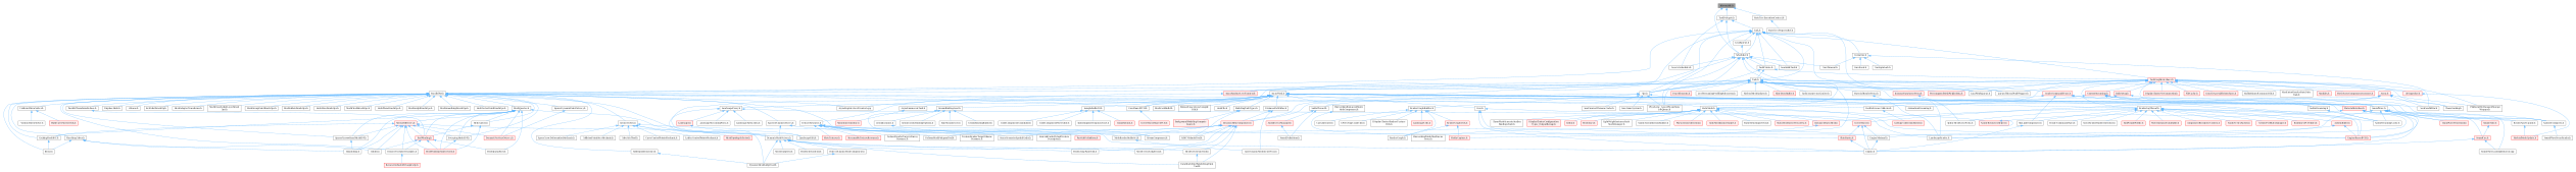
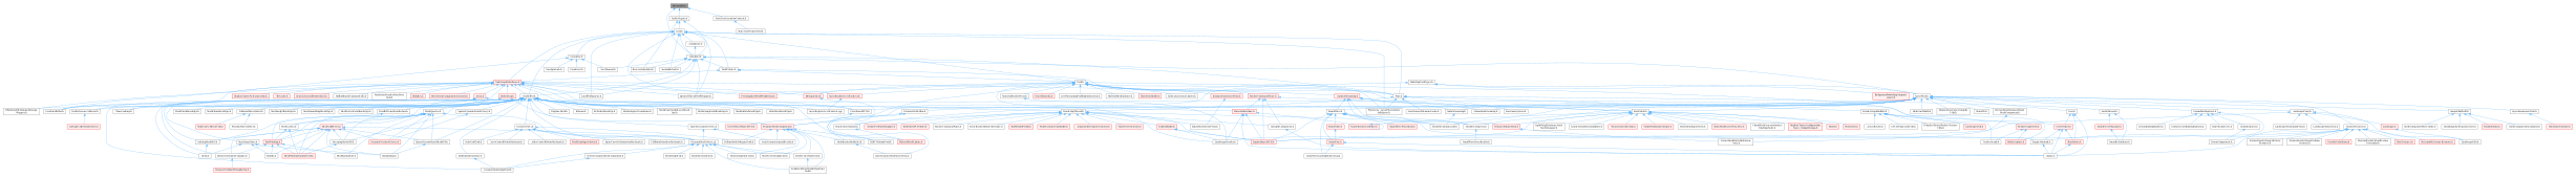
  digraph {
    fontname="Playfair Display"
    node [color=grey40 fillcolor=white fontname="Playfair Display" fontsize=10 shape=box style=filled]
    edge [color=steelblue1 dir=back fontname="Playfair Display" fontsize=10 labelfontname=Helvetica labelfontsize=10 style=solid]
    n1 [color=gray40 fillcolor=grey60 fontcolor=black height=0.2 label="IsInvocable.h" width=0.4]
    n2 [height=0.2 label="Scheduler.h" width=0.4]
    n3 [height=0.2 label="StateTreeExecutionContext.h" width=0.4]
    n4 [height=0.2 label="TaskDelegate.h" width=0.4]
    n5 [height=0.2 label="AsyncWork.h" width=0.4]
    n6 [height=0.2 label="AwaitableTask.h" width=0.4]
    n7 [height=0.2 label="LocalWorkQueue.h" width=0.4]
    n8 [height=0.2 label="ParallelFor.h" width=0.4]
    n9 [height=0.2 label="Pipe.h" width=0.4]
    n10 [height=0.2 label="QueuedThreadPoolWrapper.h" width=0.4]
    n11 [height=0.2 label="ReserveScheduler.h" width=0.4]
    n12 [height=0.2 label="TaskPrivate.h" width=0.4]
    n13 [height=0.2 label="CoroTimeout.h" width=0.4]
    n14 [height=0.2 label="StateTreePropertyRef.h" width=0.4]
    n15 [height=0.2 label="Task.h" width=0.4]
    n16 [height=0.2 label="AnimationStreaming.h" width=0.4]
    n17 [height=0.2 label="AsyncEnumerateTask.h" width=0.4]
    n18 [height=0.2 label="AudioDecompress.h" width=0.4]
    n19 [height=0.2 label="AudioStreaming.h" width=0.4]
    n20 [height=0.2 label="AudioStreamingCache.h" width=0.4]
    n21 [height=0.2 label="Core.h" width=0.4]
    n22 [height=0.2 label="CoreSharedPCH.h" width=0.4]
    n23 [height=0.2 label="DistanceFieldAtlas.h" width=0.4]
    n24 [height=0.2 label="GroomBindingAsset.h" width=0.4]
    n25 [height=0.2 label="HierarchicalInstancedStatic\lMeshComponent.h" width=0.4]
    n26 [height=0.2 label="LandscapeProxy.h" width=0.4]
    n27 [height=0.2 label="MeshCardBuild.h" width=0.4]
    n28 [height=0.2 label="ModelingTaskTypes.h" width=0.4]
    n29 [height=0.2 label="RenderAssetUpdate.h" width=0.4]
    n30 [height=0.2 label="SampleBufferIO.h" width=0.4]
    n31 [height=0.2 label="SkinnedAssetAsyncCompile\lUtils.h" width=0.4]
    n32 [height=0.2 label="SoundWave.h" width=0.4]
    n33 [height=0.2 label="StaticMesh.h" width=0.4]
    n34 [height=0.2 label="StatsFile.h" width=0.4]
    n35 [height=0.2 label="TextureResource.h" width=0.4]
    n36 [height=0.2 label="Coroutine.h" width=0.4]
    n37 [height=0.2 label="CoroEvent.h" width=0.4]
    n38 [height=0.2 label="CoroParallelFor.h" width=0.4]
    n39 [height=0.2 label="CoroSpinLock.h" width=0.4]
    n40 [height=0.2 label="MeshRenderBufferSet.h" width=0.4]
    n41 [height=0.2 label="AsyncRegisterLevelContext.cpp" width=0.4]
    n42 [height=0.2 label="Blend.h" width=0.4]
    n43 [height=0.2 label="CachingMeshSDF.h" width=0.4]
    n44 [height=0.2 label="DisplaceMesh.h" width=0.4]
    n45 [height=0.2 label="DynamicMeshOctree3.h" width=0.4]
    n46 [height=0.2 label="FastReferenceCollector.h" width=0.4]
    n47 [height=0.2 label="GeometrySet3.h" width=0.4]
    n48 [height=0.2 label="KMeans.h" width=0.4]
    n49 [height=0.2 label="KelvinletBrushOp.h" width=0.4]
    n50 [height=0.2 label="MarchingCubes.h" width=0.4]
    n51 [height=0.2 label="MeshAdapterTransforms.h" width=0.4]
    n52 [height=0.2 label="MeshCaches.h" width=0.4]
    n53 [height=0.2 label="RemoveOccludedTriangles.h" width=0.4]
    n54 [height=0.2 label="MeshEraseSculptLayerBrush\lOps.h" width=0.4]
    n55 [height=0.2 label="MeshGroupPaintBrushOps.h" width=0.4]
    n56 [height=0.2 label="MeshInflateBrushOps.h" width=0.4]
    n57 [height=0.2 label="MeshMoveBrushOps.h" width=0.4]
    n58 [height=0.2 label="MeshPinchBrushOps.h" width=0.4]
    n59 [height=0.2 label="MeshPlaneBrushOps.h" width=0.4]
    n60 [height=0.2 label="MeshQueries.h" width=0.4]
    n61 [height=0.2 label="SparseNarrowBandMeshSDF.h" width=0.4]
    n62 [height=0.2 label="SweepingMeshSDF.h" width=0.4]
    n63 [height=0.2 label="MeshSculptBrushOps.h" width=0.4]
    n64 [height=0.2 label="MeshSmoothingBrushOps.h" width=0.4]
    n65 [height=0.2 label="MeshVertexPaintBrushOps.h" width=0.4]
    n66 [height=0.2 label="ParallelTransformReduce.h" width=0.4]
    n67 [height=0.2 label="SparseDynamicOctree3.h" width=0.4]
    n68 [height=0.2 label="SparseDynamicPointOctree3.h" width=0.4]
    n69 [height=0.2 label="SubRegionRemesher.h" width=0.4]
    n70 [height=0.2 label="UniformMirrorSolver.h" width=0.4]
    n71 [height=0.2 label="AssetSourceFilenameCache.h" width=0.4]
    n72 [height=0.2 label="AudioThread.h" width=0.4]
    n73 [height=0.2 label="PhysScene_AsyncPhysicsState\lJobQueue.h" width=0.4]
    n74 [height=0.2 label="RenderGraphBuilder.h" width=0.4]
    n75 [height=0.2 label="RenderingThread.h" width=0.4]
    n76 [height=0.2 label="SaveGameSystem.h" width=0.4]
    n77 [height=0.2 label="Task.h" width=0.4]
    n78 [color=red fillcolor="#FFF0F0" height=0.2 label="TaskGraphInterfaces.h" width=0.4]
    n79 [color=red fillcolor="#FFF0F0" height=0.2 label="MonotonicTimeline.h" width=0.4]
    n80 [height=0.2 label="SoundWaveProxyReader.h" width=0.4]
    n81 [color=red fillcolor="#FFF0F0" height=0.2 label="CoreUObject.h" width=0.4]
    n82 [height=0.2 label="Engine.h" width=0.4]
    n83 [color=red fillcolor="#FFF0F0" height=0.2 label="SlateBasics.h" width=0.4]
    n84 [color=red fillcolor="#FFF0F0" height=0.2 label="CoreUObjectSharedPCH.h" width=0.4]
    n85 [height=0.2 label="BaseDynamicMeshSceneProxy.h" width=0.4]
    n86 [color=red fillcolor="#FFF0F0" height=0.2 label="DynamicMeshComponent.h" width=0.4]
    n87 [height=0.2 label="GroomBindingBuilder.h" width=0.4]
    n88 [height=0.2 label="GroomComponent.h" width=0.4]
    n89 [height=0.2 label="GroomCreateBindingOptions.h" width=0.4]
    n90 [height=0.2 label="GroomInstance.h" width=0.4]
    n91 [height=0.2 label="HairStrandsCore.h" width=0.4]
    n92 [height=0.2 label="HierarchicalStaticMeshScene\lProxy.h" width=0.4]
    n93 [color=red fillcolor="#FFF0F0" height=0.2 label="Landscape.h" width=0.4]
    n94 [height=0.2 label="LandscapeEdit.h" width=0.4]
    n95 [height=0.2 label="LandscapeRender.h" width=0.4]
    n96 [height=0.2 label="LandscapeStreamingProxy.h" width=0.4]
    n97 [height=0.2 label="LandscapeSubsystem.h" width=0.4]
    n98 [height=0.2 label="EditUVIslandsTool.h" width=0.4]
    n99 [color=red fillcolor="#FFF0F0" height=0.2 label="BackgroundModelingCompute\lSource.h" width=0.4]
    n100 [color=red fillcolor="#FFF0F0" height=0.2 label="SkeletalMeshUpdate.h" width=0.4]
    n101 [height=0.2 label="AudioImpulseResponseAsset.h" width=0.4]
    n102 [color=red fillcolor="#FFF0F0" height=0.2 label="SoundSubmix.h" width=0.4]
    n103 [height=0.2 label="SynthComponentGranulator.h" width=0.4]
    n104 [height=0.2 label="SynthComponentWaveTable.h" width=0.4]
    n105 [height=0.2 label="EngineMinimal.h" width=0.4]
    n106 [color=red fillcolor="#FFF0F0" height=0.2 label="EngineSharedPCH.h" width=0.4]
    n107 [color=red fillcolor="#FFF0F0" height=0.2 label="SoundCue.h" width=0.4]
    n108 [height=0.2 label="SoundWaveLoadingBehavior.cpp" width=0.4]
    n109 [color=red fillcolor="#FFF0F0" height=0.2 label="SoundNode.h" width=0.4]
    n110 [color=red fillcolor="#FFF0F0" height=0.2 label="SoundWaveProcedural.h" width=0.4]
    n111 [height=0.2 label="ChaosFleshGenerateSurface\lBindingsNode.h" width=0.4]
    n112 [color=red fillcolor="#FFF0F0" height=0.2 label="DisplayClusterConfiguration\lTypes_OutputRemap.h" width=0.4]
    n113 [color=red fillcolor="#FFF0F0" height=0.2 label="Editor.h" width=0.4]
    n114 [color=red fillcolor="#FFF0F0" height=0.2 label="FleshAsset.h" width=0.4]
    n115 [color=red fillcolor="#FFF0F0" height=0.2 label="InstancedStaticMesh.h" width=0.4]
    n116 [height=0.2 label="LightWeightInstanceStatic\lMeshManager.h" width=0.4]
    n117 [height=0.2 label="NaniteAssemblyDataBuilder.h" width=0.4]
    n118 [color=red fillcolor="#FFF0F0" height=0.2 label="NaniteResourcesHelper.h" width=0.4]
    n119 [color=red fillcolor="#FFF0F0" height=0.2 label="PhysicsDataCollection.h" width=0.4]
    n120 [color=red fillcolor="#FFF0F0" height=0.2 label="StaticMeshBackedTarget.h" width=0.4]
    n121 [height=0.2 label="StaticMeshImportUtils.h" width=0.4]
    n122 [color=red fillcolor="#FFF0F0" height=0.2 label="StaticMeshSceneProxyDesc.h" width=0.4]
    n123 [height=0.2 label="MaterialCacheVirtualTexture\lDescriptor.h" width=0.4]
    n124 [color=red fillcolor="#FFF0F0" height=0.2 label="ParticleDefinitions.h" width=0.4]
    n125 [color=red fillcolor="#FFF0F0" height=0.2 label="SlateTextures.h" width=0.4]
    n126 [color=red fillcolor="#FFF0F0" height=0.2 label="StreamableTextureResource.h" width=0.4]
    n127 [height=0.2 label="TextureRenderTarget2DArray\lResource.h" width=0.4]
    n128 [height=0.2 label="TextureRenderTargetVolume\lResource.h" width=0.4]
    n129 [height=0.2 label="DataflowEditorWeightMapPaint\lTool.h" width=0.4]
    n130 [height=0.2 label="DeformMeshPolygonsTool.h" width=0.4]
    n131 [height=0.2 label="MeshGroupPaintTool.h" width=0.4]
    n132 [height=0.2 label="MeshVertexPaintTool.h" width=0.4]
    n133 [height=0.2 label="MeshVertexSculptTool.h" width=0.4]
    n134 [height=0.2 label="SceneGeometrySpatialCache.h" width=0.4]
    n135 [height=0.2 label="DynamicMeshSculptTool.h" width=0.4]
    n136 [height=0.2 label="MeshSculptUtil.h" width=0.4]
    n137 [height=0.2 label="MeshSelectionTool.h" width=0.4]
    n138 [height=0.2 label="OctreeDynamicMeshComponent.h" width=0.4]
    n139 [color=red fillcolor="#FFF0F0" height=0.2 label="GarbageCollectionHistory.h" width=0.4]
    n140 [height=0.2 label="CollisionPrimitivesMechanic.h" width=0.4]
    n141 [height=0.2 label="CubeGridTool.h" width=0.4]
    n142 [height=0.2 label="CurveControlPointsMechanic.h" width=0.4]
    n143 [height=0.2 label="LatticeControlPointsMechanic.h" width=0.4]
    n144 [color=red fillcolor="#FFF0F0" height=0.2 label="MeshTopologySelector.h" width=0.4]
    n145 [height=0.2 label="SpaceCurveDeformationMechanic.h" width=0.4]
    n146 [height=0.2 label="Morphology.h" width=0.4]
    n147 [height=0.2 label="Solidify.h" width=0.4]
    n148 [color=red fillcolor="#FFF0F0" height=0.2 label="FastWinding.h" width=0.4]
    n149 [color=red fillcolor="#FFF0F0" height=0.2 label="MeshWindingNumberGrid.h" width=0.4]
    n150 [color=red fillcolor="#FFF0F0" height=0.2 label="RemoveOccludedTrianglesOp.h" width=0.4]
    n151 [height=0.2 label="MeshSpatialSort.h" width=0.4]
    n152 [color=red fillcolor="#FFF0F0" height=0.2 label="DynamicVerticesOctree3.h" width=0.4]
    n153 [color=red fillcolor="#FFF0F0" height=0.2 label="MeshAABBTree3.h" width=0.4]
    n154 [color=red fillcolor="#FFF0F0" height=0.2 label="MultiCurveMirrorUtils.h" width=0.4]
    n155 [height=0.2 label="PositionMirrorSolver.h" width=0.4]
    n156 [color=red fillcolor="#FFF0F0" height=0.2 label="AudioDeviceManager.h" width=0.4]
    n157 [height=0.2 label="SoundDefinitions.h" width=0.4]
    n158 [height=0.2 label="CanvasRender.h" width=0.4]
    n159 [height=0.2 label="GPUDebugCrashUtils.h" width=0.4]
    n160 [height=0.2 label="IDisplayClusterShadersTexture\lUtils.h" width=0.4]
    n161 [color=red fillcolor="#FFF0F0" height=0.2 label="LandscapeUtils.h" width=0.4]
    n162 [height=0.2 label="RenderGraph.h" width=0.4]
    n163 [color=red fillcolor="#FFF0F0" height=0.2 label="RenderGraphUtils.h" width=0.4]
    n164 [color=red fillcolor="#FFF0F0" height=0.2 label="ComponentReregisterContext.h" width=0.4]
    n165 [color=red fillcolor="#FFF0F0" height=0.2 label="NaniteVertexFactory.h" width=0.4]
    n166 [color=red fillcolor="#FFF0F0" height=0.2 label="ParticlePerfStatsManager.h" width=0.4]
    n167 [color=red fillcolor="#FFF0F0" height=0.2 label="RealtimeGPUProfiler.h" width=0.4]
    n168 [height=0.2 label="RenderCommandPipes.h" width=0.4]
    n169 [height=0.2 label="SceneRenderBuilderInterface.h" width=0.4]
    n170 [color=red fillcolor="#FFF0F0" height=0.2 label="SkinWeightProfile.h" width=0.4]
    n171 [height=0.2 label="SkyLightComponent.h" width=0.4]
    n172 [height=0.2 label="SplineMeshSceneProxy.h" width=0.4]
    n173 [color=red fillcolor="#FFF0F0" height=0.2 label="UniformBuffer.h" width=0.4]
    n174 [color=red fillcolor="#FFF0F0" height=0.2 label="WaterInstanceDataBuffer.h" width=0.4]
    n175 [color=red fillcolor="#FFF0F0" height=0.2 label="MediaCapture.h" width=0.4]
    n176 [color=red fillcolor="#FFF0F0" height=0.2 label="AsyncRegisterLevelContext.h" width=0.4]
    n177 [color=red fillcolor="#FFF0F0" height=0.2 label="DrawElements.h" width=0.4]
    n178 [color=red fillcolor="#FFF0F0" height=0.2 label="InstanceDataSceneProxy.h" width=0.4]
    n179 [color=red fillcolor="#FFF0F0" height=0.2 label="IoDispatcher.h" width=0.4]
    n180 [height=0.2 label="LevelStreamingProfilingSubsystem.h" width=0.4]
    n181 [height=0.2 label="MaterialRenderProxy.h" width=0.4]
    n182 [color=red fillcolor="#FFF0F0" height=0.2 label="PrecomputedMeshWeightData.h" width=0.4]
    n183 [color=red fillcolor="#FFF0F0" height=0.2 label="RenderCommandFence.h" width=0.4]
    n184 [height=0.2 label="SkeletalMeshUpdater.h" width=0.4]
    n185 [color=red fillcolor="#FFF0F0" height=0.2 label="SlateDrawBuffer.h" width=0.4]
    n186 [height=0.2 label="TaskConcurrencyLimiter.h" width=0.4]
    n187 [color=red fillcolor="#FFF0F0" height=0.2 label="MaterialInterface.h" width=0.4]
    n188 [color=red fillcolor="#FFF0F0" height=0.2 label="Async.h" width=0.4]
    n189 [height=0.2 label="IPlatformFileManagedStorage\lWrapper.h" width=0.4]
    n190 [color=red fillcolor="#FFF0F0" height=0.2 label="BodySetup.h" width=0.4]
    n191 [height=0.2 label="ChaosCooking.h" width=0.4]
    n192 [color=red fillcolor="#FFF0F0" height=0.2 label="ContentStreaming.h" width=0.4]
    n193 [color=red fillcolor="#FFF0F0" height=0.2 label="DisplayClusterNetConnection.h" width=0.4]
    n194 [color=red fillcolor="#FFF0F0" height=0.2 label="FileCache.h" width=0.4]
    n195 [color=red fillcolor="#FFF0F0" height=0.2 label="GenericAccessibleInterfaces.h" width=0.4]
    n196 [height=0.2 label="MallocBinnedCommonUtils.h" width=0.4]
    n197 [height=0.2 label="MarkActorRenderStateDirty\lTask.h" width=0.4]
    n198 [color=red fillcolor="#FFF0F0" height=0.2 label="Modules.h" width=0.4]
    n199 [color=red fillcolor="#FFF0F0" height=0.2 label="MovieSceneComponentAccessors.h" width=0.4]
    n200 [height=0.2 label="LocalQueue.h" width=0.4]
    n1 -> n2
    n1 -> n3
    n1 -> n4
    n2 -> n5
    n2 -> n6
    n2 -> n7
    n2 -> n8
    n2 -> n9
    n2 -> n10
    n2 -> n11
    n2 -> n12
    n2 -> n13
    n3 -> n14
    n4 -> n2
    n4 -> n11
    n4 -> n15
    n5 -> n16
    n5 -> n17
    n5 -> n18
    n5 -> n19
    n5 -> n20
    n5 -> n21
    n5 -> n22
    n5 -> n23
    n5 -> n24
    n5 -> n25
    n5 -> n26
    n5 -> n27
-   n5 -> n28
+   n28 -> n5
    n5 -> n29
    n5 -> n30
    n5 -> n31
    n5 -> n32
    n5 -> n33
    n5 -> n34
    n5 -> n35
    n8 -> n22
    n8 -> n38
    n8 -> n40
    n8 -> n41
    n8 -> n42
    n8 -> n43
    n8 -> n44
    n8 -> n45
    n8 -> n46
    n8 -> n47
    n8 -> n48
    n8 -> n49
    n8 -> n50
    n8 -> n51
    n8 -> n52
    n8 -> n53
    n8 -> n54
    n8 -> n55
    n8 -> n56
    n8 -> n57
    n8 -> n58
    n8 -> n59
    n8 -> n60
    n8 -> n61
    n8 -> n62
    n8 -> n63
    n8 -> n64
    n8 -> n65
    n8 -> n66
    n8 -> n67
    n8 -> n68
    n8 -> n69
    n8 -> n70
    n9 -> n71
    n9 -> n72
    n9 -> n73
    n9 -> n74
    n9 -> n75
    n9 -> n76
    n12 -> n9
    n12 -> n77
    n12 -> n78
    n15 -> n2
    n15 -> n6
    n15 -> n7
    n15 -> n8
    n15 -> n9
    n15 -> n10
    n15 -> n12
    n15 -> n36
    n15 -> n73
    n15 -> n77
    n15 -> n78
    n15 -> n176
    n15 -> n200
    n17 -> n79
    n18 -> n80
    n19 -> n20
    n21 -> n81
    n21 -> n82
    n21 -> n83
    n22 -> n84
    n23 -> n85
    n23 -> n86
    n24 -> n87
    n24 -> n88
    n24 -> n89
    n24 -> n90
    n24 -> n91
    n25 -> n92
    n26 -> n93
    n26 -> n94
    n26 -> n95
    n26 -> n96
    n26 -> n97
    n28 -> n98
    n28 -> n99
    n29 -> n100
    n30 -> n101
    n30 -> n102
    n30 -> n103
    n30 -> n104
    n32 -> n18
    n32 -> n20
    n32 -> n105
    n32 -> n106
    n32 -> n107
    n32 -> n108
    n32 -> n109
    n32 -> n110
    n33 -> n106
    n33 -> n111
    n33 -> n112
    n33 -> n113
    n33 -> n114
    n33 -> n115
    n33 -> n116
    n33 -> n117
    n33 -> n118
    n33 -> n119
    n33 -> n120
    n33 -> n121
    n33 -> n122
    n35 -> n82
    n35 -> n105
    n35 -> n106
    n35 -> n123
    n35 -> n124
    n35 -> n125
    n35 -> n126
    n35 -> n127
    n35 -> n128
    n36 -> n13
    n36 -> n37
    n36 -> n38
    n36 -> n39
    n40 -> n85
    n43 -> n42
    n45 -> n129
    n45 -> n131
    n45 -> n132
    n45 -> n133
    n45 -> n135
    n45 -> n136
    n45 -> n137
    n45 -> n138
    n46 -> n139
    n47 -> n130
    n47 -> n140
    n47 -> n141
    n47 -> n142
    n47 -> n143
    n47 -> n144
    n47 -> n145
    n50 -> n42
    n50 -> n146
    n50 -> n147
    n52 -> n148
    n52 -> n149
    n53 -> n150
    n60 -> n43
    n60 -> n45
    n60 -> n52
    n60 -> n61
    n60 -> n62
    n60 -> n146
    n60 -> n148
    n60 -> n149
    n60 -> n151
    n60 -> n152
    n60 -> n153
    n61 -> n146
    n62 -> n149
    n66 -> n148
    n67 -> n45
    n67 -> n134
    n68 -> n152
    n69 -> n135
    n70 -> n154
    n70 -> n155
    n72 -> n156
    n72 -> n157
    n74 -> n158
    n74 -> n159
    n74 -> n160
    n74 -> n161
    n74 -> n162
    n74 -> n163
    n75 -> n29
    n75 -> n106
    n75 -> n115
    n75 -> n164
    n75 -> n165
    n75 -> n166
    n75 -> n167
    n75 -> n168
    n75 -> n169
    n75 -> n170
    n75 -> n171
    n75 -> n172
    n75 -> n173
    n75 -> n174
    n77 -> n9
    n77 -> n33
    n77 -> n73
    n77 -> n86
    n77 -> n95
    n77 -> n175
    n77 -> n176
    n77 -> n177
    n77 -> n178
    n77 -> n179
    n77 -> n180
    n77 -> n181
    n77 -> n182
    n77 -> n183
    n77 -> n184
    n77 -> n185
    n77 -> n186
    n78 -> n7
    n78 -> n8
    n78 -> n10
    n78 -> n22
    n78 -> n46
    n78 -> n75
    n78 -> n179
    n78 -> n182
    n78 -> n187
    n78 -> n188
    n78 -> n189
    n78 -> n190
    n78 -> n191
    n78 -> n192
    n78 -> n193
    n78 -> n194
    n78 -> n195
    n78 -> n196
    n78 -> n197
    n78 -> n198
    n78 -> n199
    n81 -> n82
    n81 -> n83
    n81 -> n105
    n83 -> n82
    n86 -> n40
    n86 -> n98
    n86 -> n129
    n86 -> n130
    n86 -> n131
    n86 -> n132
    n86 -> n133
    n86 -> n134
    n90 -> n88
    n93 -> n94
    n105 -> n82
    n107 -> n82
    n107 -> n108
    n109 -> n107
    n115 -> n92
    n118 -> n118
    n132 -> n129
    n138 -> n135
    n148 -> n53
    n148 -> n147
    n148 -> n149
    n148 -> n151
    n153 -> n43
    n153 -> n45
    n153 -> n53
    n153 -> n61
    n153 -> n62
    n153 -> n146
    n153 -> n147
    n153 -> n148
    n153 -> n149
    n153 -> n152
    n156 -> n157
    n163 -> n162
    n163 -> n175
    n171 -> n82
    n173 -> n95
    n173 -> n106
    n176 -> n41
    n178 -> n172
    n179 -> n100
    n181 -> n95
    n183 -> n33
    n183 -> n106
    n183 -> n171
    n183 -> n187
    n187 -> n82
    n187 -> n95
    n187 -> n106
    n187 -> n118
    n188 -> n38
    n188 -> n81
    n188 -> n135
    n188 -> n189
    n190 -> n86
    n190 -> n191
    n192 -> n16
    n192 -> n18
    n192 -> n19
    n192 -> n20
    n192 -> n32
    n200 -> n2
  }
